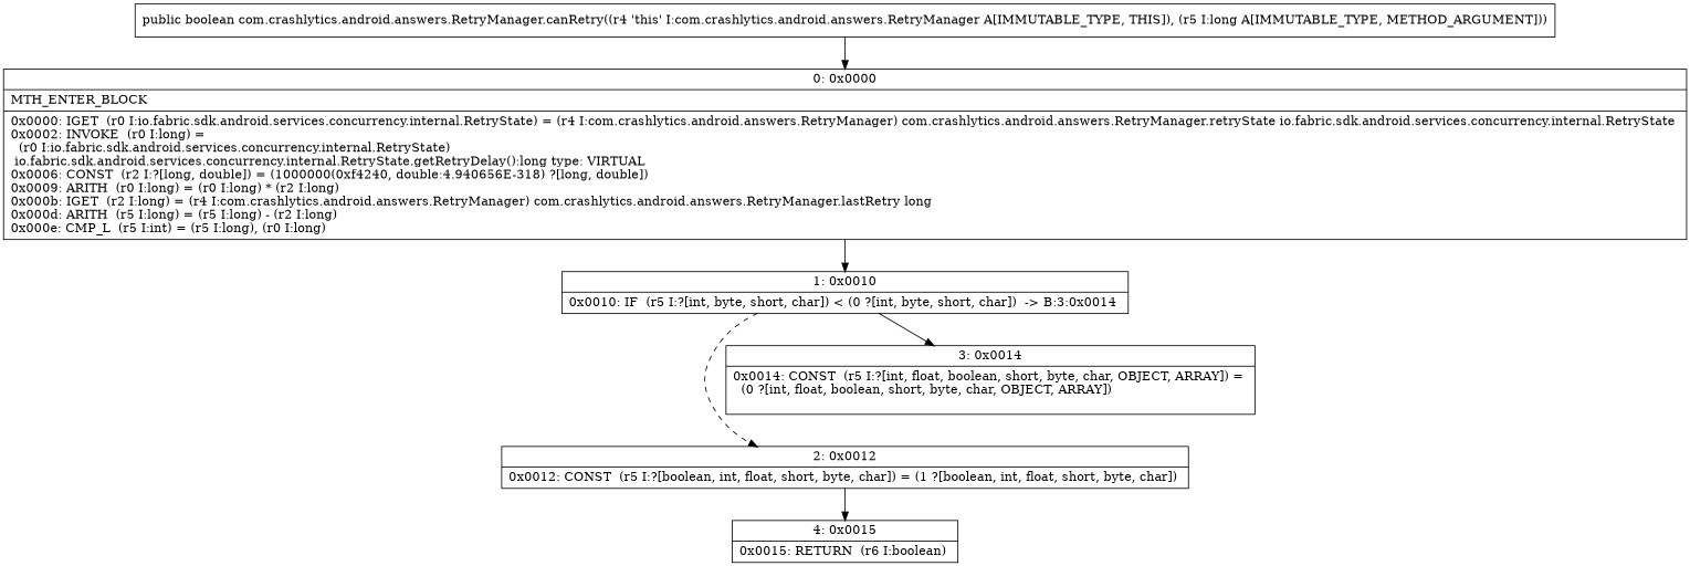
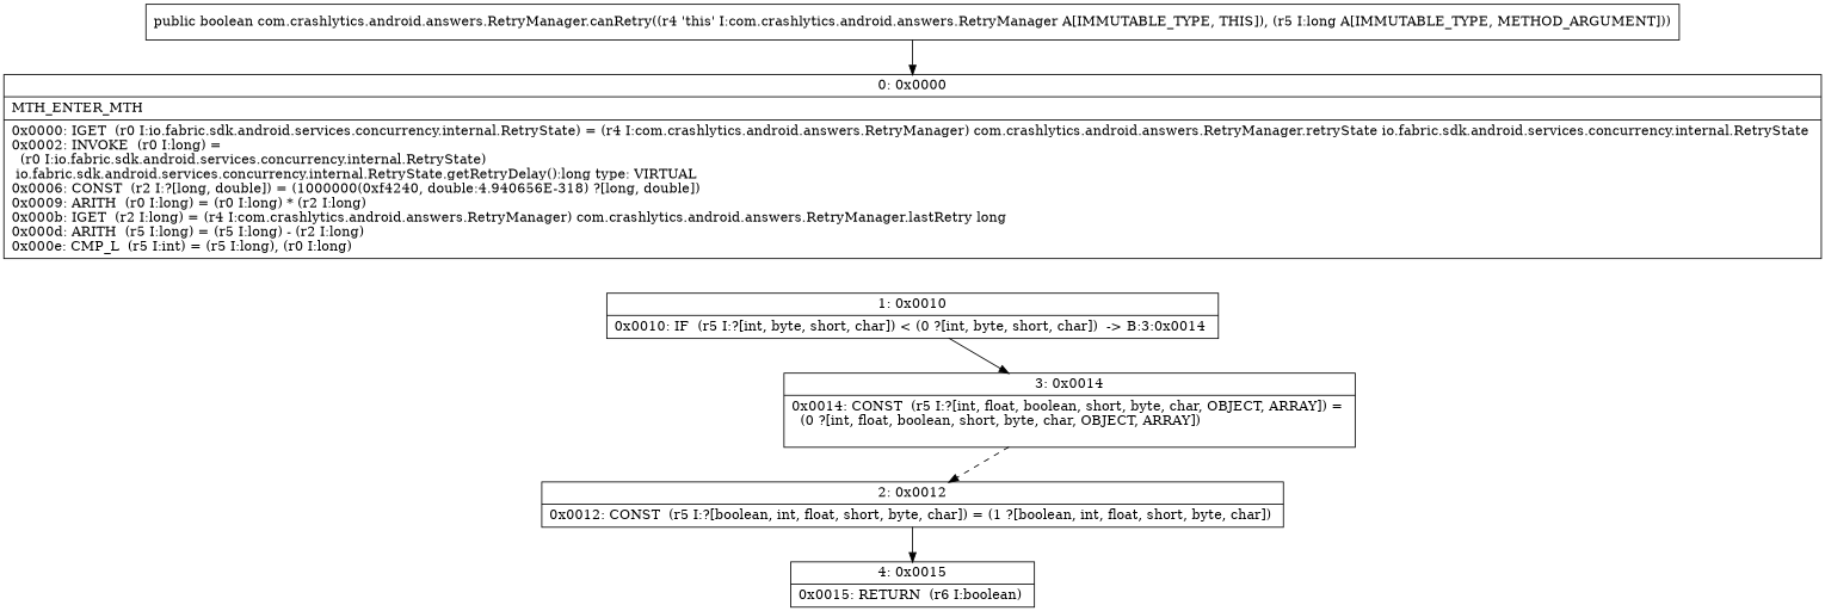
  digraph {
    node [shape=record]
-   n1 [label="{0\:\ 0x0000|MTH_ENTER_BLOCK\l|0x0000: IGET  (r0 I:io.fabric.sdk.android.services.concurrency.internal.RetryState) = (r4 I:com.crashlytics.android.answers.RetryManager) com.crashlytics.android.answers.RetryManager.retryState io.fabric.sdk.android.services.concurrency.internal.RetryState \l0x0002: INVOKE  (r0 I:long) = \l  (r0 I:io.fabric.sdk.android.services.concurrency.internal.RetryState)\l io.fabric.sdk.android.services.concurrency.internal.RetryState.getRetryDelay():long type: VIRTUAL \l0x0006: CONST  (r2 I:?[long, double]) = (1000000(0xf4240, double:4.940656E\-318) ?[long, double]) \l0x0009: ARITH  (r0 I:long) = (r0 I:long) * (r2 I:long) \l0x000b: IGET  (r2 I:long) = (r4 I:com.crashlytics.android.answers.RetryManager) com.crashlytics.android.answers.RetryManager.lastRetry long \l0x000d: ARITH  (r5 I:long) = (r5 I:long) \- (r2 I:long) \l0x000e: CMP_L  (r5 I:int) = (r5 I:long), (r0 I:long) \l}"]
+   n1 [label="{0\:\ 0x0000|MTH_ENTER_MTH\l|0x0000: IGET  (r0 I:io.fabric.sdk.android.services.concurrency.internal.RetryState) = (r4 I:com.crashlytics.android.answers.RetryManager) com.crashlytics.android.answers.RetryManager.retryState io.fabric.sdk.android.services.concurrency.internal.RetryState \l0x0002: INVOKE  (r0 I:long) = \l  (r0 I:io.fabric.sdk.android.services.concurrency.internal.RetryState)\l io.fabric.sdk.android.services.concurrency.internal.RetryState.getRetryDelay():long type: VIRTUAL \l0x0006: CONST  (r2 I:?[long, double]) = (1000000(0xf4240, double:4.940656E\-318) ?[long, double]) \l0x0009: ARITH  (r0 I:long) = (r0 I:long) * (r2 I:long) \l0x000b: IGET  (r2 I:long) = (r4 I:com.crashlytics.android.answers.RetryManager) com.crashlytics.android.answers.RetryManager.lastRetry long \l0x000d: ARITH  (r5 I:long) = (r5 I:long) \- (r2 I:long) \l0x000e: CMP_L  (r5 I:int) = (r5 I:long), (r0 I:long) \l}"]
    n2 [label="{1\:\ 0x0010|0x0010: IF  (r5 I:?[int, byte, short, char]) \< (0 ?[int, byte, short, char])  \-\> B:3:0x0014 \l}"]
    n3 [label="{2\:\ 0x0012|0x0012: CONST  (r5 I:?[boolean, int, float, short, byte, char]) = (1 ?[boolean, int, float, short, byte, char]) \l}"]
    n4 [label="{3\:\ 0x0014|0x0014: CONST  (r5 I:?[int, float, boolean, short, byte, char, OBJECT, ARRAY]) = \l  (0 ?[int, float, boolean, short, byte, char, OBJECT, ARRAY])\l \l}"]
    n5 [label="{4\:\ 0x0015|0x0015: RETURN  (r6 I:boolean) \l}"]
    n6 [label="{public boolean com.crashlytics.android.answers.RetryManager.canRetry((r4 'this' I:com.crashlytics.android.answers.RetryManager A[IMMUTABLE_TYPE, THIS]), (r5 I:long A[IMMUTABLE_TYPE, METHOD_ARGUMENT])) }"]
-   n1 -> n2
-   n2 -> n3 [style=dashed]
+   n4 -> n3 [style=dashed]
    n2 -> n4
    n3 -> n5
    n6 -> n1
  }
